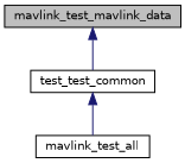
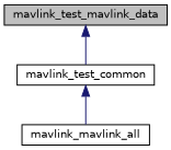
  digraph {
    rankdir=TB
    node [color=black fillcolor=white fontname=Helvetica fontsize=10 shape=record style=filled]
    edge [color=midnightblue dir=back fontname=Helvetica fontsize=10 labelfontname=Helvetica labelfontsize=10 style=solid]
    n1 [fillcolor=grey75 fontcolor=black height=0.2 label=mavlink_test_mavlink_data width=0.4]
-   n2 [height=0.2 label=test_test_common width=0.4]
-   n3 [height=0.2 label=mavlink_test_all width=0.4]
+   n2 [height=0.2 label=mavlink_test_common width=0.4]
+   n3 [height=0.2 label=mavlink_mavlink_all width=0.4]
    n1 -> n2
    n2 -> n3
  }
